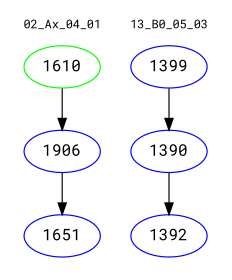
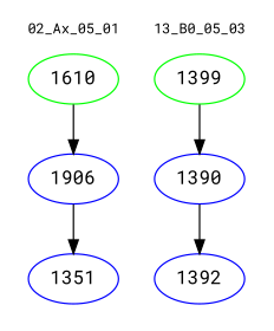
  digraph {
    fontname="Roboto Mono"
    node [color=blue fontname="Roboto Mono"]
    edge [color=black fontname="Roboto Mono"]
    n1 [color=green label=1610]
    n2 [label=1906]
-   n3 [label=1651]
-   n4 [label=1399]
+   n3 [label=1351]
+   n4 [color=green label=1399]
    n5 [label=1390]
    n6 [label=1392]
    subgraph cluster_1 {
      color=white
      fontsize=10
-     label="02_Ax_04_01"
+     label="02_Ax_05_01"
      n1
      n2
      n3
    }
    subgraph cluster_2 {
      color=white
      fontsize=10
      label="13_B0_05_03"
      n4
      n5
      n6
    }
    n1 -> n2
    n2 -> n3
    n4 -> n5
    n5 -> n6
  }
